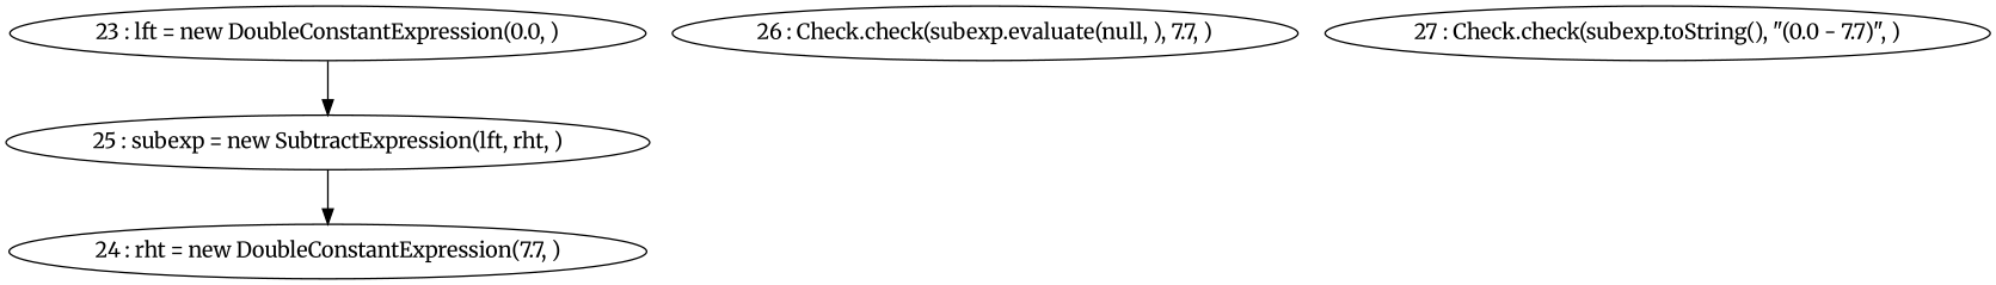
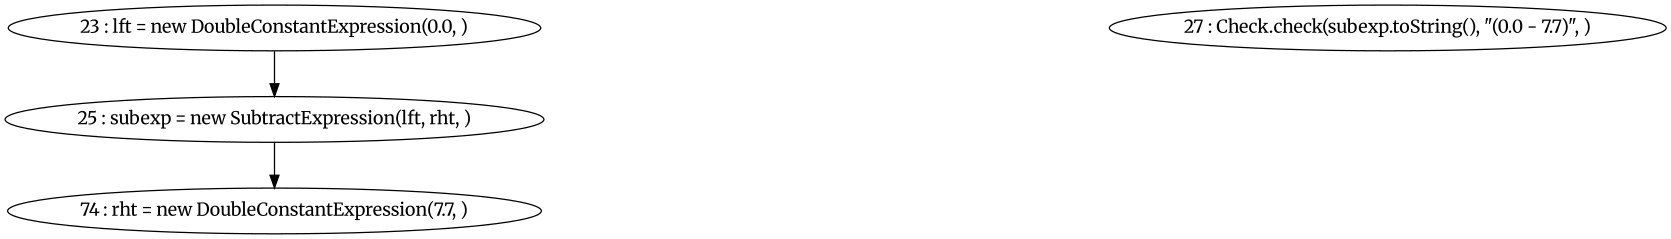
  digraph {
    fontname=Merriweather
    node [fontname=Merriweather]
    edge [fontname=Merriweather]
    "23 : lft = new DoubleConstantExpression(0.0, )"
    "25 : subexp = new SubtractExpression(lft, rht, )"
-   "24 : rht = new DoubleConstantExpression(7.7, )"
-   "26 : Check.check(subexp.evaluate(null, ), 7.7, )"
+   "24 : rht = new DoubleConstantExpression(7.7, )" [label="74 : rht = new DoubleConstantExpression(7.7, )"]
    "27 : Check.check(subexp.toString(), \"(0.0 - 7.7)\", )"
    "23 : lft = new DoubleConstantExpression(0.0, )" -> "25 : subexp = new SubtractExpression(lft, rht, )"
    "25 : subexp = new SubtractExpression(lft, rht, )" -> "24 : rht = new DoubleConstantExpression(7.7, )"
  }
